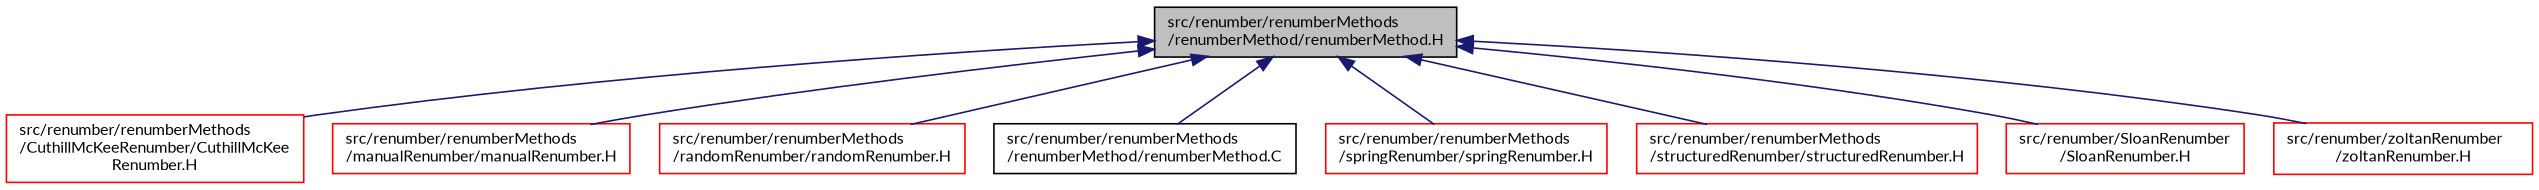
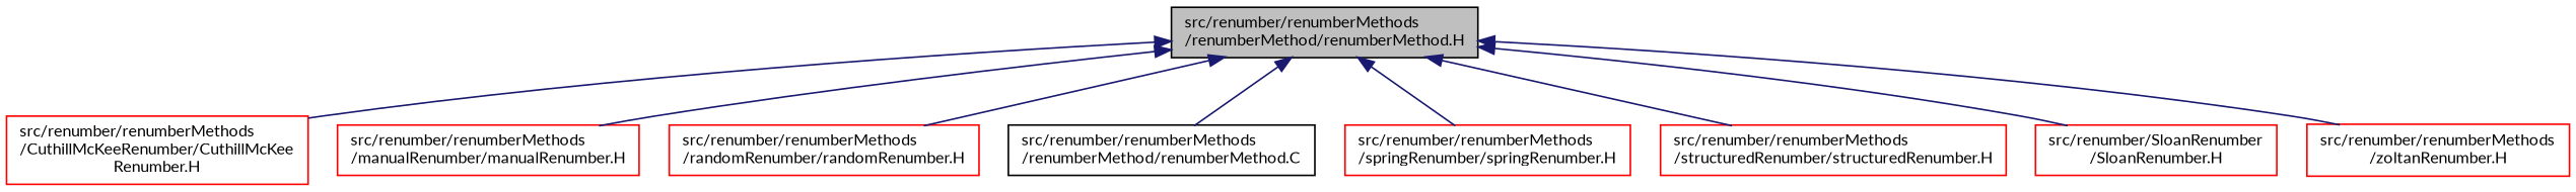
  digraph {
    fontname=Lato
    node [color=red fontname=Lato fontsize=10 shape=record]
    edge [color=midnightblue dir=back fontname=Lato fontsize=10 labelfontname=FreeSans labelfontsize=10 style=solid]
    n1 [color=black fillcolor=grey75 fontcolor=black height=0.2 label="src/renumber/renumberMethods\l/renumberMethod/renumberMethod.H" style=filled width=0.4]
    n2 [height=0.2 label="src/renumber/renumberMethods\l/CuthillMcKeeRenumber/CuthillMcKee\lRenumber.H" width=0.4]
    n3 [height=0.2 label="src/renumber/renumberMethods\l/manualRenumber/manualRenumber.H" width=0.4]
    n4 [height=0.2 label="src/renumber/renumberMethods\l/randomRenumber/randomRenumber.H" width=0.4]
    n5 [color=black height=0.2 label="src/renumber/renumberMethods\l/renumberMethod/renumberMethod.C" width=0.4]
    n6 [height=0.2 label="src/renumber/renumberMethods\l/springRenumber/springRenumber.H" width=0.4]
    n7 [height=0.2 label="src/renumber/renumberMethods\l/structuredRenumber/structuredRenumber.H" width=0.4]
    n8 [height=0.2 label="src/renumber/SloanRenumber\l/SloanRenumber.H" width=0.4]
-   n9 [height=0.2 label="src/renumber/zoltanRenumber\l/zoltanRenumber.H" width=0.4]
+   n9 [height=0.2 label="src/renumber/renumberMethods\l/zoltanRenumber.H" width=0.4]
    n1 -> n2
    n1 -> n3
    n1 -> n4
    n1 -> n5
    n1 -> n6
    n1 -> n7
    n1 -> n8
    n1 -> n9
  }
